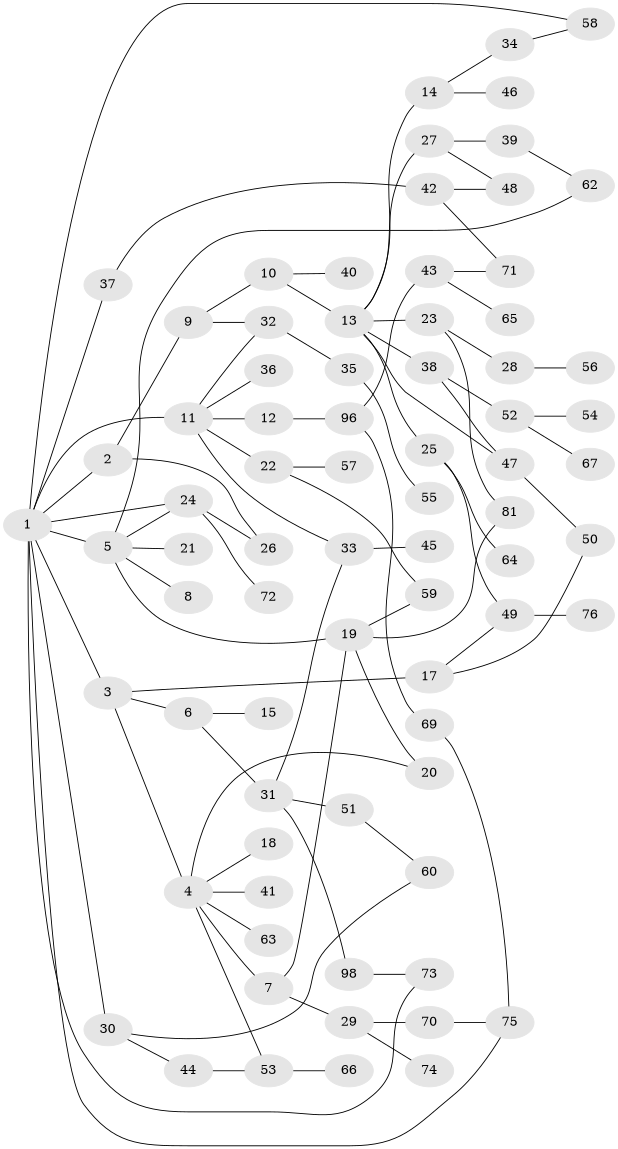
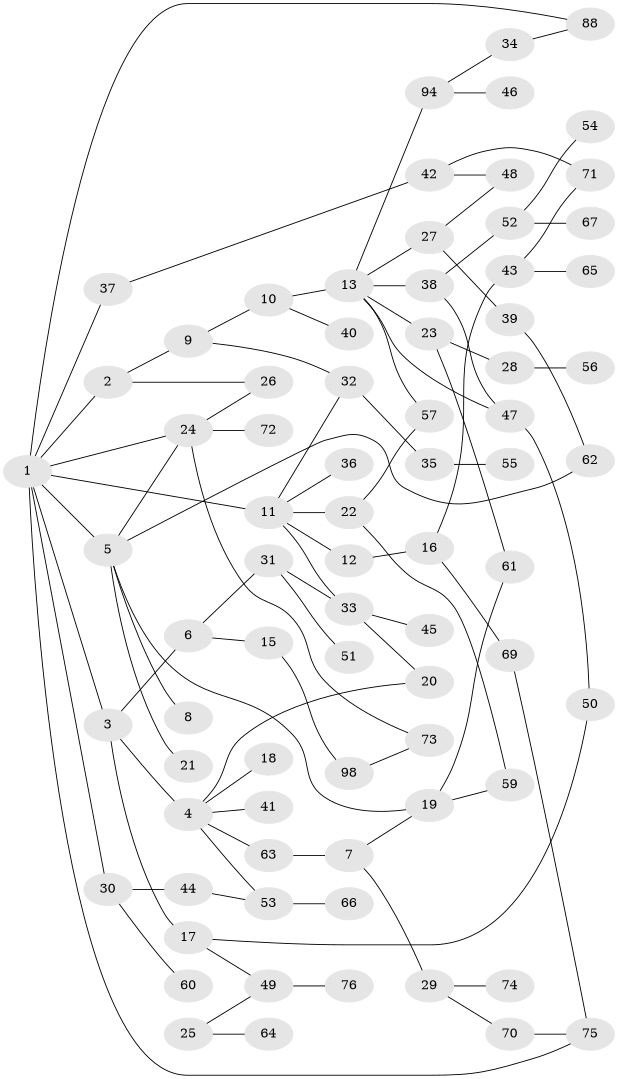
  graph {
    rankdir=LR
    node [color=gray90 style=filled]
    1
    2
    3
    5
    11
    24
    30
    37
-   58
+   58 [label=88]
    73
    75
    9
    26
    4
    6
    17
    8
    19
    21
    62
    32
    12
    22
    33
    36
    72
    60
    44
    42
    10
    7
    18
    20
    41
    53
    63
    15
    31
    49
    50
    29
    66
    59
-   61 [label=81]
+   61
    51
    n46 [label=98]
    70
    74
    13
    40
    35
-   14
+   14 [label=94]
    23
    25
    27
    38
    47
-   16 [label=96]
+   16
    57
    45
    43
    69
    34
    46
    28
    64
    39
    48
    52
    71
    65
    76
    56
    55
    54
    67
    1 -- 2
    1 -- 3
    1 -- 5
    1 -- 11
    1 -- 24
    1 -- 30
    1 -- 37
    1 -- 58
-   1 -- 73
+   24 -- 73
    1 -- 75
    2 -- 9
    2 -- 26
    3 -- 4
    3 -- 6
    3 -- 17
    5 -- 24
    5 -- 8
    5 -- 19
    5 -- 21
    5 -- 62
    11 -- 32
    11 -- 12
    11 -- 22
    11 -- 33
    11 -- 36
    24 -- 26
    24 -- 72
    30 -- 60
    30 -- 44
    37 -- 42
    9 -- 32
    9 -- 10
-   4 -- 7
+   63 -- 7
    4 -- 18
    4 -- 20
    4 -- 41
    4 -- 53
    4 -- 63
    6 -- 15
    6 -- 31
    17 -- 49
    17 -- 50
-   19 -- 20
+   33 -- 20
    19 -- 59
    19 -- 61
    32 -- 35
    12 -- 16
    22 -- 59
    22 -- 57
    33 -- 45
    44 -- 53
    42 -- 48
    42 -- 71
    10 -- 13
    10 -- 40
    7 -- 19
    7 -- 29
    53 -- 66
    31 -- 33
    31 -- 51
-   31 -- n46
+   15 -- n46
    49 -- 76
    29 -- 70
    29 -- 74
-   51 -- 60
    n46 -- 73
    70 -- 75
    13 -- 14
    13 -- 23
-   13 -- 25
+   13 -- 57
    13 -- 27
    13 -- 38
    13 -- 47
    35 -- 55
    14 -- 34
    14 -- 46
    23 -- 61
    23 -- 28
    25 -- 49
    25 -- 64
    27 -- 39
    27 -- 48
    38 -- 47
    38 -- 52
    47 -- 50
    16 -- 43
    16 -- 69
    43 -- 71
    43 -- 65
    69 -- 75
    34 -- 58
    28 -- 56
    39 -- 62
    52 -- 54
    52 -- 67
  }
